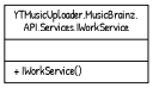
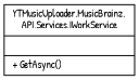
  digraph {
    fontname="Patrick Hand"
-   n1 [color=black fillcolor=white fontcolor=black fontname="Patrick Hand" fontsize=10 height=0.2 label="{YTMusicUploader.MusicBrainz.\lAPI.Services.IWorkService\n||+ IWorkService()\l}" shape=record style=filled width=0.4]
+   n1 [color=black fillcolor=white fontcolor=black fontname="Patrick Hand" fontsize=10 height=0.2 label="{YTMusicUploader.MusicBrainz.\lAPI.Services.IWorkService\n||+ GetAsync()\l}" shape=record style=filled width=0.4]
  }
